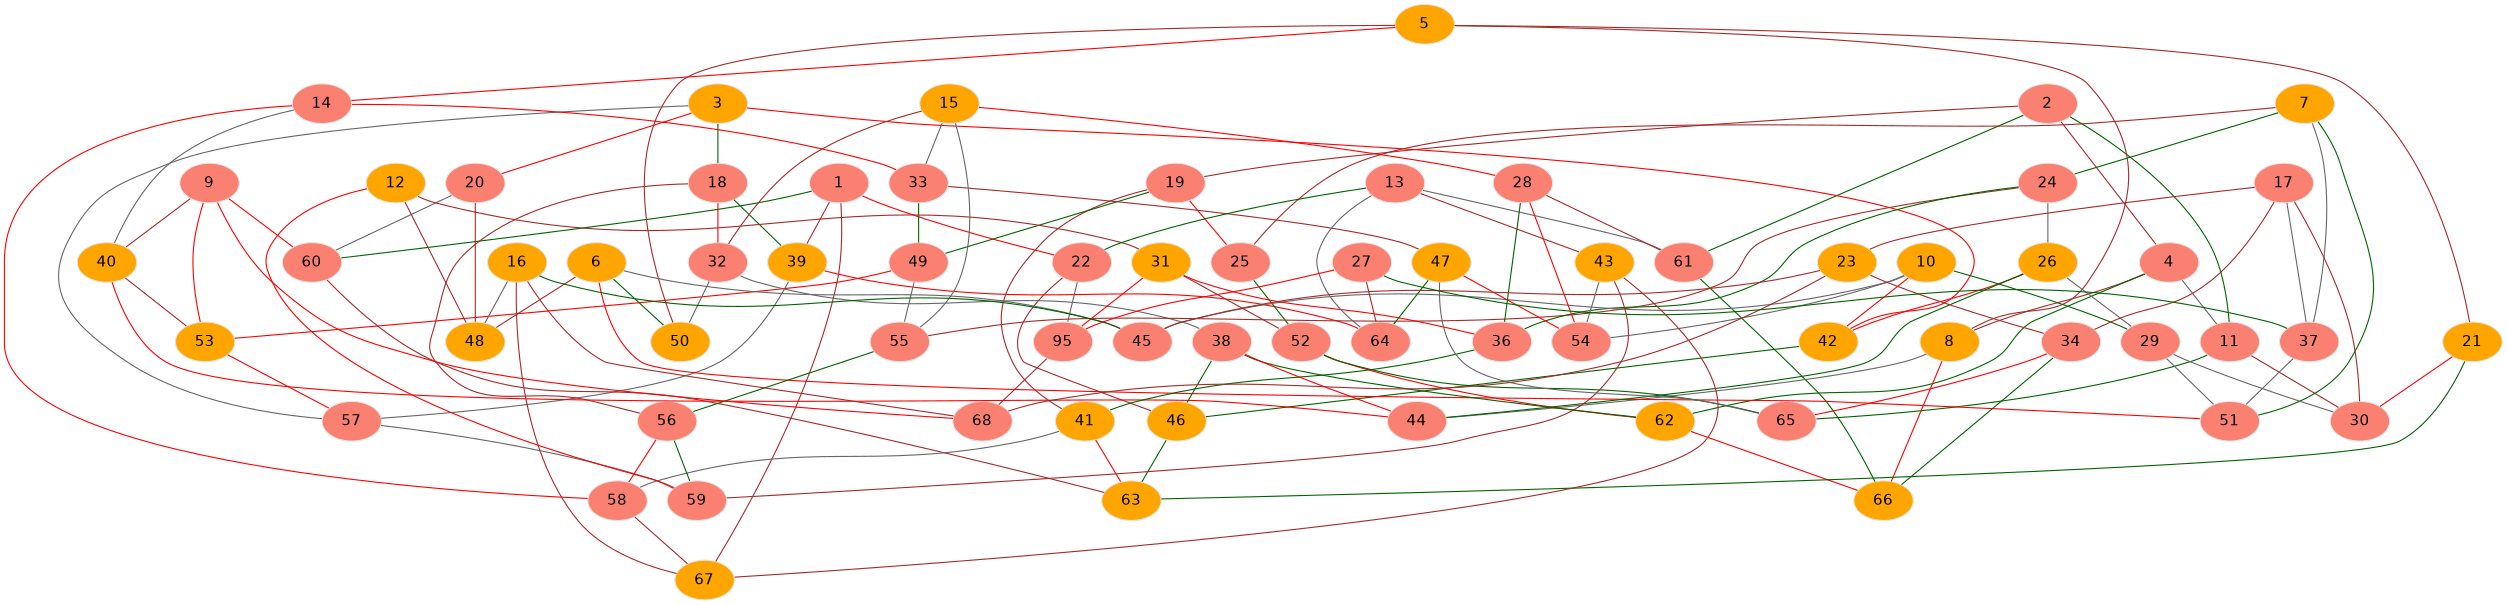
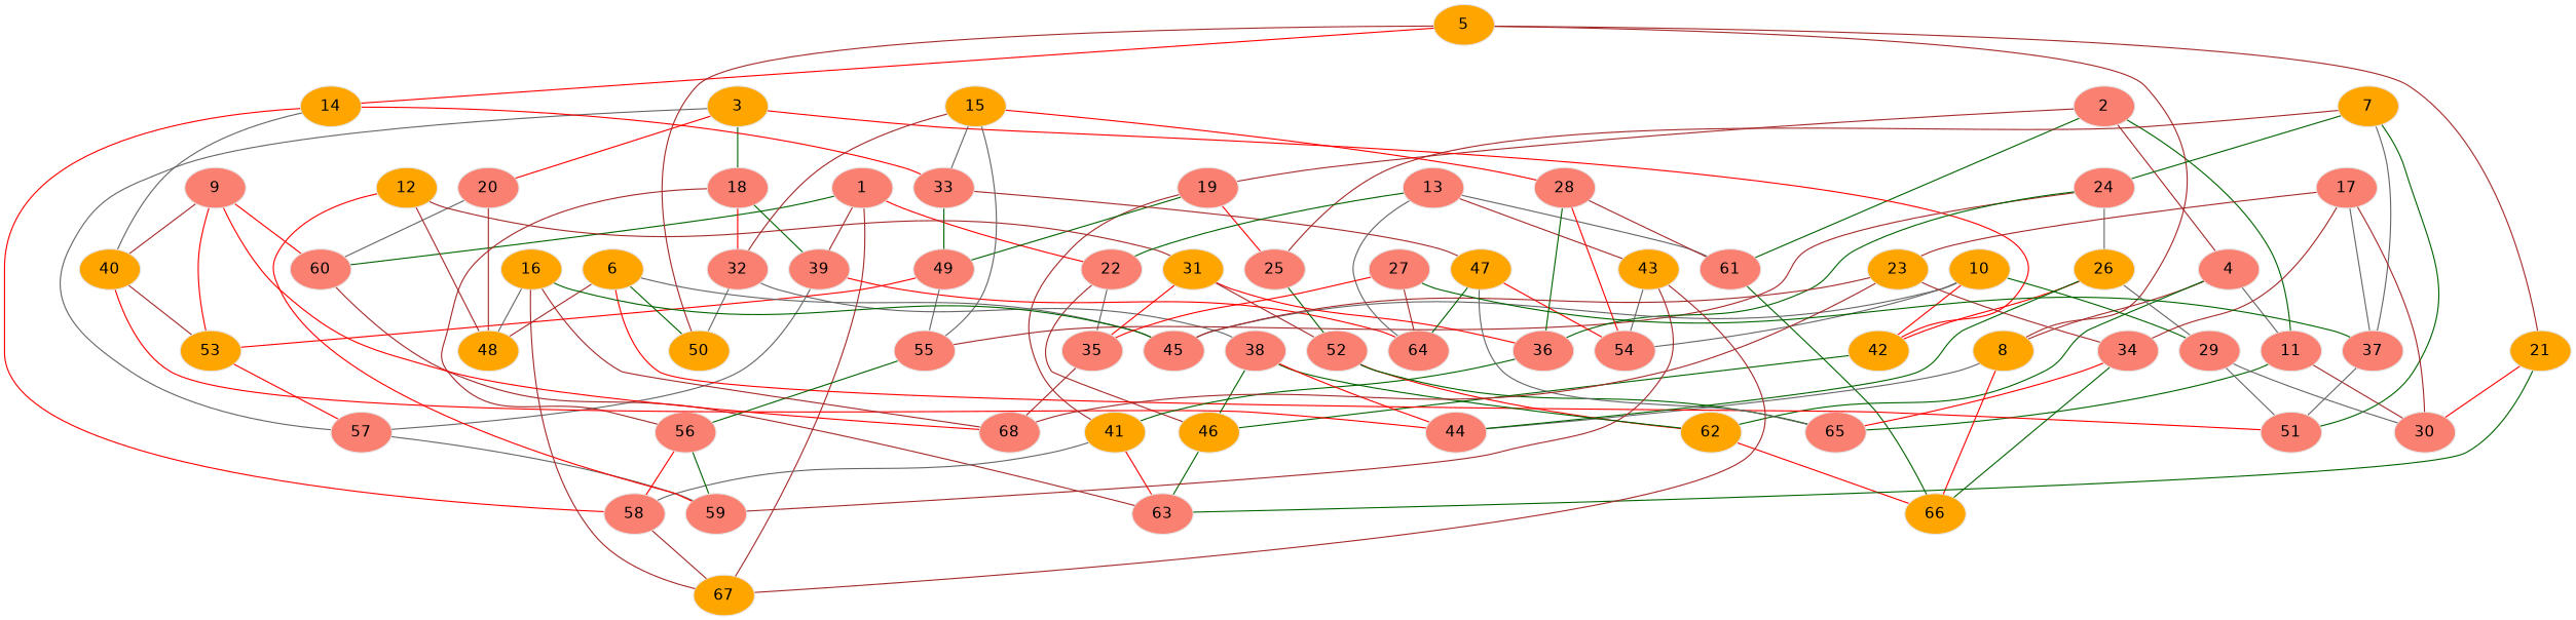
  graph {
    fontname="DejaVu Sans"
    node [color=gray90 fillcolor=salmon fontname="DejaVu Sans" style=filled]
    edge [color=brown fontname="DejaVu Sans"]
    1
    22
-   39 [fillcolor=orange]
+   39
    60
    67 [fillcolor=orange]
-   35 [label=95]
+   35
    46 [fillcolor=orange]
    57
    64
-   63 [fillcolor=orange]
+   63
    2
    4
    11
    19
    61
    8 [fillcolor=orange]
    62 [fillcolor=orange]
    30
    65
    25
    41 [fillcolor=orange]
    49
    66 [fillcolor=orange]
    3 [fillcolor=orange]
    18
    20
    42 [fillcolor=orange]
    32
    56
    48 [fillcolor=orange]
    59
    44
    5 [fillcolor=orange]
-   14
+   14 [fillcolor=orange]
    21 [fillcolor=orange]
    50 [fillcolor=orange]
    40 [fillcolor=orange]
    33
    58
    6 [fillcolor=orange]
    45
    51
    7 [fillcolor=orange]
    24
    37
    55
    26 [fillcolor=orange]
    36
    52
    9
    53 [fillcolor=orange]
    68
    10 [fillcolor=orange]
    29
    54
    12 [fillcolor=orange]
    31 [fillcolor=orange]
    13
    43 [fillcolor=orange]
    47 [fillcolor=orange]
    15 [fillcolor=orange]
    28
    38
    16 [fillcolor=orange]
    17
    23 [fillcolor=orange]
    34
    27
    1 -- 22 [color=red]
    1 -- 39
    1 -- 60 [color=darkgreen]
    1 -- 67
    22 -- 35 [color=gray40]
    22 -- 46
    39 -- 57 [color=gray40]
    39 -- 64 [color=red]
    60 -- 63
    35 -- 68
    46 -- 63 [color=darkgreen]
    57 -- 59 [color=gray40]
    2 -- 4
    2 -- 11 [color=darkgreen]
    2 -- 19
    2 -- 61 [color=darkgreen]
    4 -- 11 [color=gray40]
    4 -- 8
    4 -- 62 [color=darkgreen]
    11 -- 30
    11 -- 65 [color=darkgreen]
    19 -- 25 [color=red]
    19 -- 41
    19 -- 49 [color=darkgreen]
    61 -- 66 [color=darkgreen]
    8 -- 66 [color=red]
    8 -- 44 [color=gray40]
    62 -- 66 [color=red]
    25 -- 52 [color=darkgreen]
    41 -- 63 [color=red]
    41 -- 58 [color=gray40]
    49 -- 55 [color=gray40]
    49 -- 53 [color=red]
    3 -- 57 [color=gray40]
    3 -- 18 [color=darkgreen]
    3 -- 20 [color=red]
    3 -- 42 [color=red]
    18 -- 39 [color=darkgreen]
    18 -- 32 [color=red]
    18 -- 56
    20 -- 60 [color=gray40]
    20 -- 48
    42 -- 46 [color=darkgreen]
    32 -- 50 [color=gray40]
    32 -- 38 [color=gray40]
    56 -- 59 [color=darkgreen]
    56 -- 58 [color=red]
    5 -- 8
    5 -- 14 [color=red]
    5 -- 21
    5 -- 50
    14 -- 40 [color=gray40]
    14 -- 33 [color=red]
    14 -- 58 [color=red]
    21 -- 63 [color=darkgreen]
    21 -- 30 [color=red]
    40 -- 44 [color=red]
    40 -- 53
    33 -- 49 [color=darkgreen]
    33 -- 47
    58 -- 67
    6 -- 48
    6 -- 50 [color=darkgreen]
    6 -- 45 [color=gray40]
    6 -- 51 [color=red]
    7 -- 25
    7 -- 51 [color=darkgreen]
    7 -- 24 [color=darkgreen]
    7 -- 37 [color=gray40]
    24 -- 55
    24 -- 26 [color=gray40]
    24 -- 36 [color=darkgreen]
    37 -- 51 [color=gray40]
    55 -- 56 [color=darkgreen]
    26 -- 42 [color=red]
    26 -- 44 [color=darkgreen]
    26 -- 29 [color=gray40]
    36 -- 41 [color=darkgreen]
    52 -- 62 [color=red]
    52 -- 65 [color=darkgreen]
    9 -- 60 [color=red]
    9 -- 40
    9 -- 53 [color=red]
    9 -- 68 [color=red]
    53 -- 57 [color=red]
    10 -- 42 [color=red]
    10 -- 45 [color=gray40]
    10 -- 29 [color=darkgreen]
    10 -- 54 [color=gray40]
    29 -- 30 [color=gray40]
    29 -- 51 [color=gray40]
    12 -- 48
    12 -- 59 [color=red]
    12 -- 31
    31 -- 35 [color=red]
    31 -- 36 [color=red]
    31 -- 52
    13 -- 22 [color=darkgreen]
    13 -- 64 [color=gray40]
    13 -- 61 [color=gray40]
    13 -- 43
    43 -- 67
    43 -- 59
    43 -- 54 [color=gray40]
    47 -- 64 [color=darkgreen]
    47 -- 65 [color=gray40]
    47 -- 54 [color=red]
    15 -- 32
    15 -- 33 [color=gray40]
    15 -- 55 [color=gray40]
    15 -- 28 [color=red]
    28 -- 61
    28 -- 36 [color=darkgreen]
    28 -- 54 [color=red]
    38 -- 46 [color=darkgreen]
    38 -- 62 [color=darkgreen]
    38 -- 44 [color=red]
    16 -- 67
    16 -- 48 [color=gray40]
    16 -- 45 [color=darkgreen]
    16 -- 68
    17 -- 30
    17 -- 37 [color=gray40]
    17 -- 23
    17 -- 34
    23 -- 45
    23 -- 68
    23 -- 34
    34 -- 65 [color=red]
    34 -- 66 [color=darkgreen]
    27 -- 35 [color=red]
    27 -- 64
    27 -- 37 [color=darkgreen]
  }
